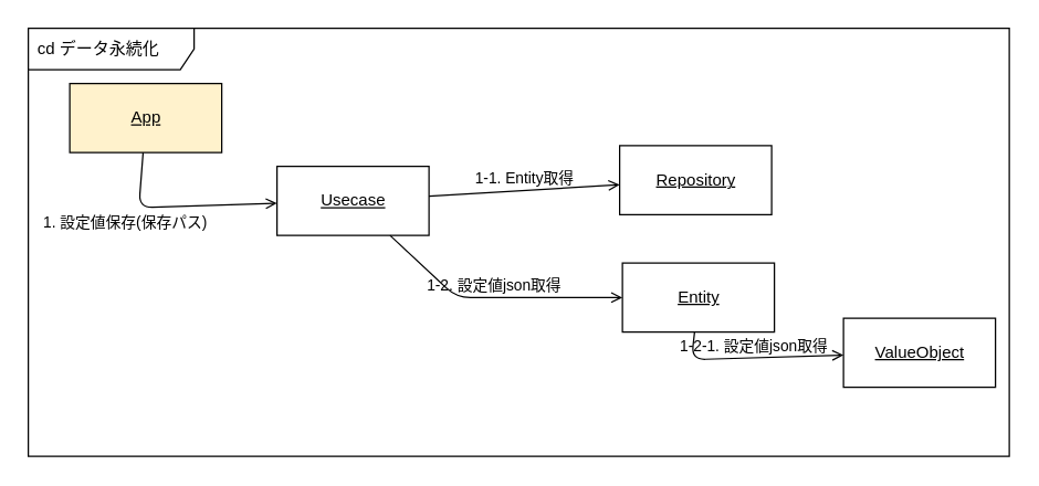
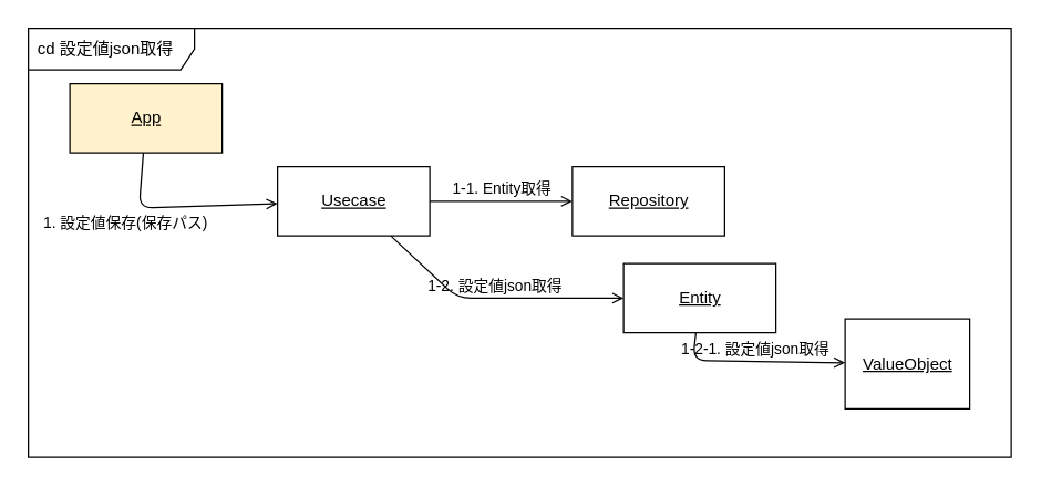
  <mxCell id="0" />
  <mxCell id="1" parent="0" />
- <mxCell id="2" value="cd データ永続化" style="shape=umlFrame;whiteSpace=wrap;html=1;width=120;height=30;boundedLbl=1;verticalAlign=middle;align=left;spacingLeft=5;swimlaneFillColor=default;" parent="1" vertex="1"><mxGeometry x="20" y="20" width="710" height="310" as="geometry" /></mxCell>
+ <mxCell id="2" value="cd 設定値json取得" style="shape=umlFrame;whiteSpace=wrap;html=1;width=120;height=30;boundedLbl=1;verticalAlign=middle;align=left;spacingLeft=5;swimlaneFillColor=default;" parent="1" vertex="1"><mxGeometry x="20" y="20" width="710" height="310" as="geometry" /></mxCell>
  <mxCell id="3" value="Usecase" style="html=1;fontStyle=4" parent="1" vertex="1"><mxGeometry x="200" y="120" width="110" height="50" as="geometry" /></mxCell>
- <mxCell id="4" value="Repository" style="html=1;fontStyle=4" parent="1" vertex="1"><mxGeometry x="448" y="105" width="110" height="50" as="geometry" /></mxCell>
+ <mxCell id="4" value="Repository" style="html=1;fontStyle=4" parent="1" vertex="1"><mxGeometry x="413" y="120" width="110" height="50" as="geometry" /></mxCell>
  <mxCell id="5" value="Entity" style="html=1;fontStyle=4" parent="1" vertex="1"><mxGeometry x="450" y="190" width="110" height="50" as="geometry" /></mxCell>
- <mxCell id="6" value="ValueObject" style="html=1;fontStyle=4" parent="1" vertex="1"><mxGeometry x="610" y="230" width="110" height="50" as="geometry" /></mxCell>
+ <mxCell id="6" value="ValueObject" style="html=1;fontStyle=4" parent="1" vertex="1"><mxGeometry x="610" y="230" width="90" height="65" as="geometry" /></mxCell>
  <mxCell id="7" value="App" style="html=1;fontStyle=4;fillColor=#fff2cc;" parent="1" vertex="1"><mxGeometry x="50" y="60" width="110" height="50" as="geometry" /></mxCell>
  <mxCell id="8" value="1. 設定値保存(保存パス)" style="html=1;verticalAlign=bottom;labelBackgroundColor=none;endArrow=open;endFill=0;" parent="1" source="7" target="3" edge="1"><mxGeometry x="-0.428" y="-22" width="160" relative="1" as="geometry"><mxPoint x="280" y="250" as="sourcePoint" /><mxPoint x="440" y="250" as="targetPoint" /><Array as="points"><mxPoint x="100" y="150" /></Array><mxPoint x="-11" y="-2" as="offset" /></mxGeometry></mxCell>
  <mxCell id="9" value="1-1. Entity取得" style="html=1;verticalAlign=bottom;labelBackgroundColor=none;endArrow=open;endFill=0;" parent="1" source="3" target="4" edge="1"><mxGeometry width="160" relative="1" as="geometry"><mxPoint x="280" y="250" as="sourcePoint" /><mxPoint x="440" y="250" as="targetPoint" /></mxGeometry></mxCell>
  <mxCell id="10" value="1-2. 設定値json取得" style="html=1;verticalAlign=bottom;labelBackgroundColor=none;endArrow=open;endFill=0;" parent="1" source="3" target="5" edge="1"><mxGeometry width="160" relative="1" as="geometry"><mxPoint x="270" y="220" as="sourcePoint" /><mxPoint x="470" y="220" as="targetPoint" /><Array as="points"><mxPoint x="330" y="215" /></Array></mxGeometry></mxCell>
  <mxCell id="11" value="1-2-1. 設定値json取得" style="html=1;verticalAlign=bottom;labelBackgroundColor=none;endArrow=open;endFill=0;" parent="1" source="5" target="6" edge="1"><mxGeometry width="160" relative="1" as="geometry"><mxPoint x="330" y="165" as="sourcePoint" /><mxPoint x="530" y="165" as="targetPoint" /><Array as="points"><mxPoint x="500" y="260" /></Array></mxGeometry></mxCell>
